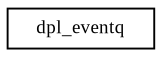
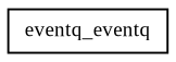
  digraph {
    rankdir=LR
    fontname="Liberation Serif"
-   n1 [color=black fillcolor=white fontname="Liberation Serif" fontsize=10 height=0.2 label=dpl_eventq shape=record style=filled width=0.4]
+   n1 [color=black fillcolor=white fontname="Liberation Serif" fontsize=10 height=0.2 label=eventq_eventq shape=record style=filled width=0.4]
  }
